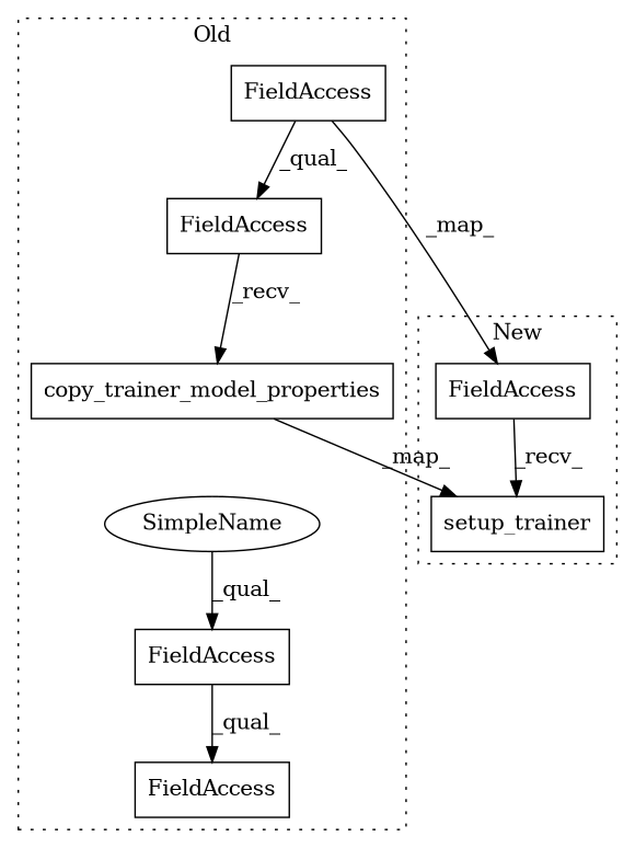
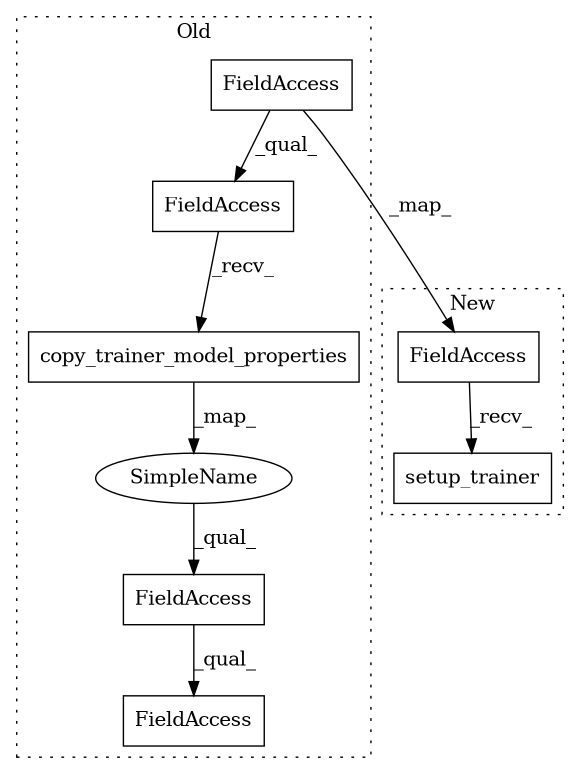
  digraph {
    node [a=22 l=12 s=5591 shape=box]
    n1 [a=32 l="30,1" label=copy_trainer_model_properties s="5404,5439"]
    n2 [l=28 label=FieldAccess s=5375]
    n3 [label=FieldAccess s=5375]
    n4 [label=FieldAccess]
    n5 [l=23 label=FieldAccess]
    n6 [a=42 l=4 label=SimpleName shape=ellipse]
    n7 [a=32 l="14,1" label=setup_trainer s="5533,5552"]
    n8 [label=FieldAccess s=5520]
    subgraph cluster_1 {
      label=Old
      style=dotted
      n1
      n2
      n3
      n4
      n5
      n6
    }
    subgraph cluster_2 {
      label=New
      style=dotted
      n7
      n8
    }
-   n1 -> n7 [label=_map_]
+   n1 -> n6 [label=_map_]
    n2 -> n1 [label=_recv_]
    n3 -> n2 [label=_qual_]
    n3 -> n8 [label=_map_]
    n4 -> n5 [label=_qual_]
    n6 -> n4 [label=_qual_]
    n8 -> n7 [label=_recv_]
  }
